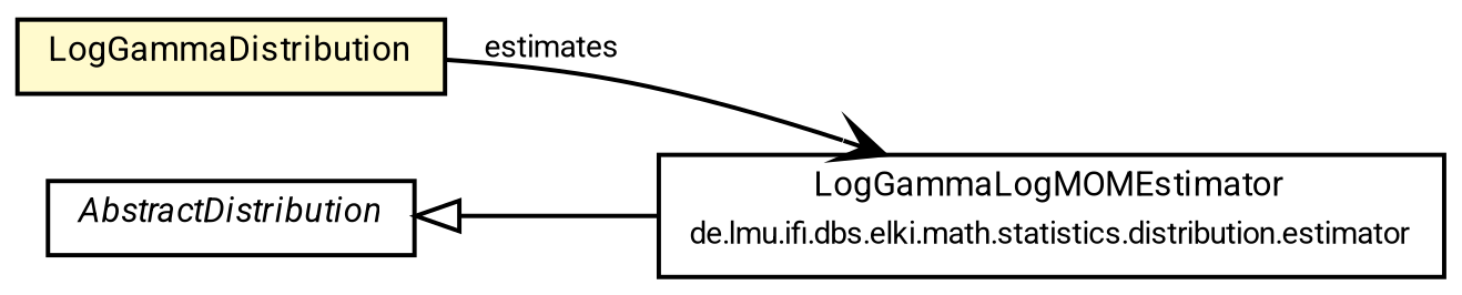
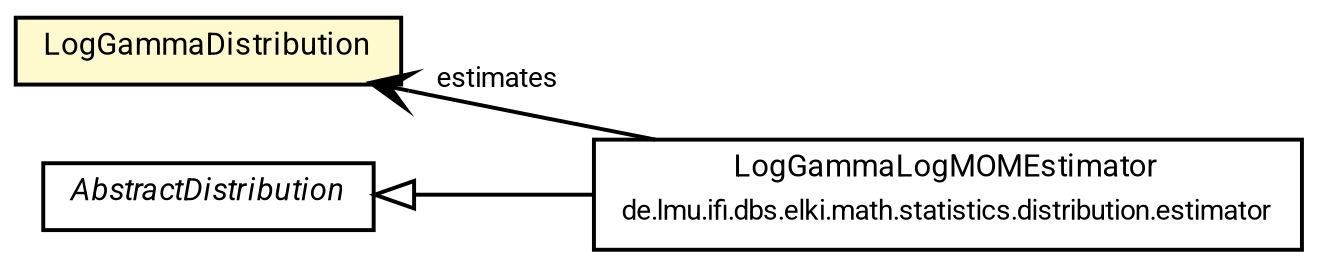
  digraph {
    nodesep=0.15
    rankdir=LR
    ranksep=0.25
    node [fontcolor=black fontname=Roboto fontsize=8 margin=0 shape=plaintext]
    edge [color=black fontname=Roboto fontsize=7 labelfontname=Roboto labelfontsize=7]
    n1 [height=0 label=<<table title="de.lmu.ifi.dbs.elki.math.statistics.distribution.LogGammaDistribution" border="0" cellborder="1" cellspacing="0" cellpadding="2" bgcolor="lemonChiffon" href="LogGammaDistribution.html" target="_parent"> 		<tr><td><table border="0" cellspacing="0" cellpadding="1"> 		<tr><td align="center" balign="center"> <font face="Roboto">LogGammaDistribution</font> </td></tr> 		</table></td></tr> 		</table>> width=0]
    n2 [height=0 label=<<table title="de.lmu.ifi.dbs.elki.math.statistics.distribution.estimator.LogGammaLogMOMEstimator" border="0" cellborder="1" cellspacing="0" cellpadding="2" href="estimator/LogGammaLogMOMEstimator.html" target="_parent"> 		<tr><td><table border="0" cellspacing="0" cellpadding="1"> 		<tr><td align="center" balign="center"> <font face="Roboto">LogGammaLogMOMEstimator</font> </td></tr> 		<tr><td align="center" balign="center"> <font face="Roboto" point-size="7.0">de.lmu.ifi.dbs.elki.math.statistics.distribution.estimator</font> </td></tr> 		</table></td></tr> 		</table>> width=0]
    n3 [height=0 label=<<table title="de.lmu.ifi.dbs.elki.math.statistics.distribution.AbstractDistribution" border="0" cellborder="1" cellspacing="0" cellpadding="2" href="AbstractDistribution.html" target="_parent"> 		<tr><td><table border="0" cellspacing="0" cellpadding="1"> 		<tr><td align="center" balign="center"> <font face="Roboto"><i>AbstractDistribution</i></font> </td></tr> 		</table></td></tr> 		</table>> width=0]
-   n1 -> n2 [arrowhead=open label=estimates weight=1]
+   n2 -> n1 [arrowhead=open label=estimates weight=1]
    n3 -> n2 [arrowtail=empty dir=back weight=10]
  }
